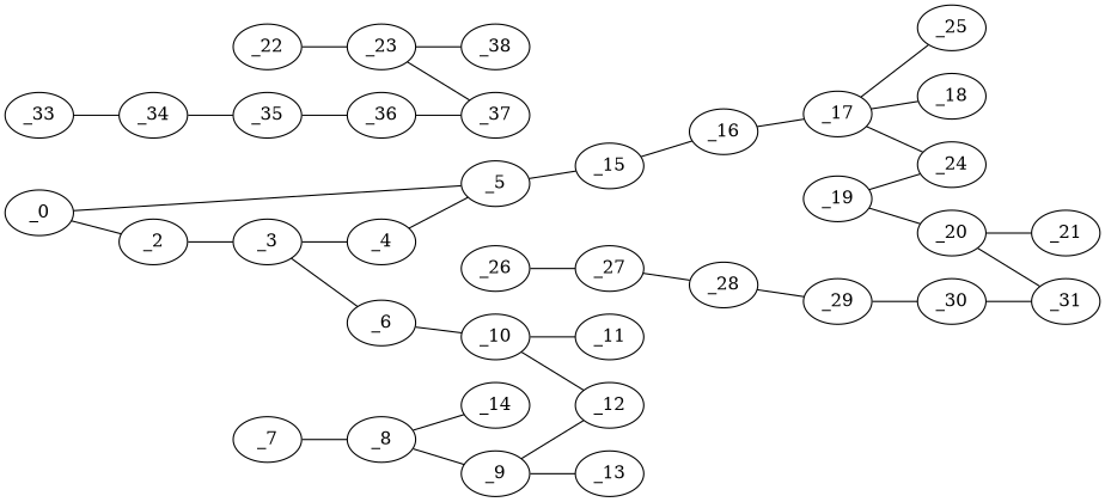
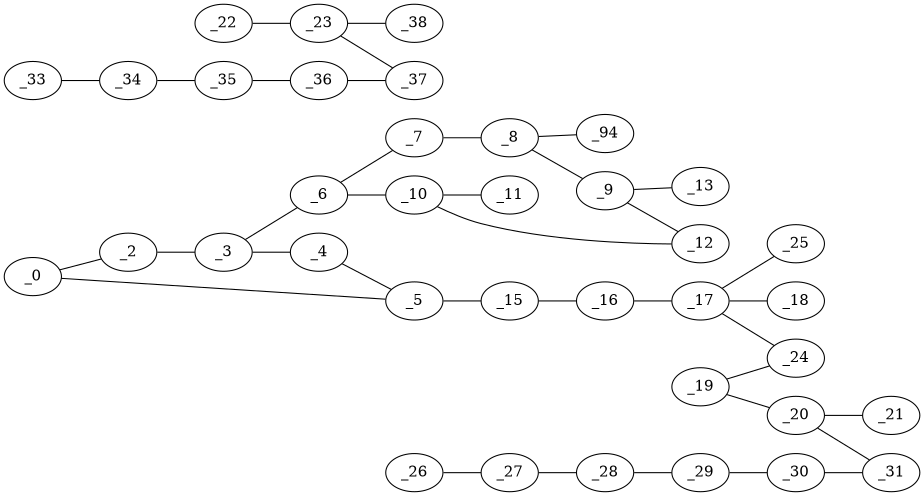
  graph {
    rankdir=LR
    node [charge=0 chem=1 symbol="C  " x=5.0322 y=-2.346]
    edge [valence=1]
    n1 [label=_0 x=5.5322]
    _2 [x=5.8412 y=-3.2971]
    _5 [x=4.5322]
    _3 [y=-3.8848]
    _15 [x=3.9444 y=-1.537]
    _4 [chem=2 symbol="O  " x=4.2231 y=-3.2971]
    _6 [chem=4 symbol="N  " y=-4.8848]
    _16 [chem=2 symbol="O  " x=4.3511 y=-0.6234]
    _7 [x=5.8982 y=-5.3849]
    _10 [x=4.1661 y=-5.3848]
    _8 [x=5.8982 y=-6.3849]
    _12 [chem=4 symbol="N  " x=4.1661 y=-6.3848]
    _11 [chem=2 symbol="O  " x=3.3001 y=-4.8848]
    _17 [chem=6 symbol="P  " x=3.7633 y=0.1856]
    _9 [y=-6.8848]
-   _14 [x=6.7642 y=-6.8849]
+   _14 [x=6.7642 y=-6.8849 label=_94]
    _13 [chem=2 symbol="O  " x=5.0321 y=-7.8848]
    _18 [chem=2 symbol="O  " x=2.9543 y=-0.4022]
    _24 [chem=2 symbol="O  " x=3.1756 y=0.9946]
    _25 [chem=2 symbol="O  " x=4.5724 y=0.7734]
    _19 [x=3.5823 y=1.9081]
    _20 [x=2.9945 y=2.7172]
    _21 [chem=2 symbol="O  " x=2 y=2.6126]
    _31 [x=3.4013 y=3.6307]
    _22 [x=5.4859 y=0.3666]
    _23 [x=6.2949 y=0.9544]
    _37 [x=7.2085 y=0.5477]
    _38 [chem=2 symbol="O  " x=6.1904 y=1.9489]
    _26 [x=2.4514 y=7.8848]
    _27 [x=3.0392 y=7.0758]
    _28 [x=2.6324 y=6.1623]
    _29 [x=3.2202 y=5.3533]
    _30 [x=2.8135 y=4.4397]
    _33 [x=10.6536 y=0.9097]
    _34 [x=9.7401 y=1.3165]
    _35 [x=8.931 y=0.7287]
    _36 [x=8.0175 y=1.1354]
    n1 -- _2 [valence=2]
    n1 -- _5
    _2 -- _3
    _5 -- _15
    _3 -- _4
    _3 -- _6
    _15 -- _16
    _4 -- _5
+   _6 -- _7
    _6 -- _10
    _16 -- _17
    _7 -- _8 [valence=2]
    _10 -- _12
    _10 -- _11 [valence=2]
    _8 -- _9
    _8 -- _14
    _17 -- _18 [valence=2]
    _17 -- _24
    _17 -- _25
    _9 -- _12
    _9 -- _13 [valence=2]
    _19 -- _24
    _19 -- _20
    _20 -- _21 [valence=2]
    _20 -- _31
    _22 -- _23
    _23 -- _37
    _23 -- _38 [valence=2]
    _26 -- _27
    _27 -- _28
    _28 -- _29
    _29 -- _30
    _30 -- _31
    _33 -- _34
    _34 -- _35
    _35 -- _36
    _36 -- _37
  }
